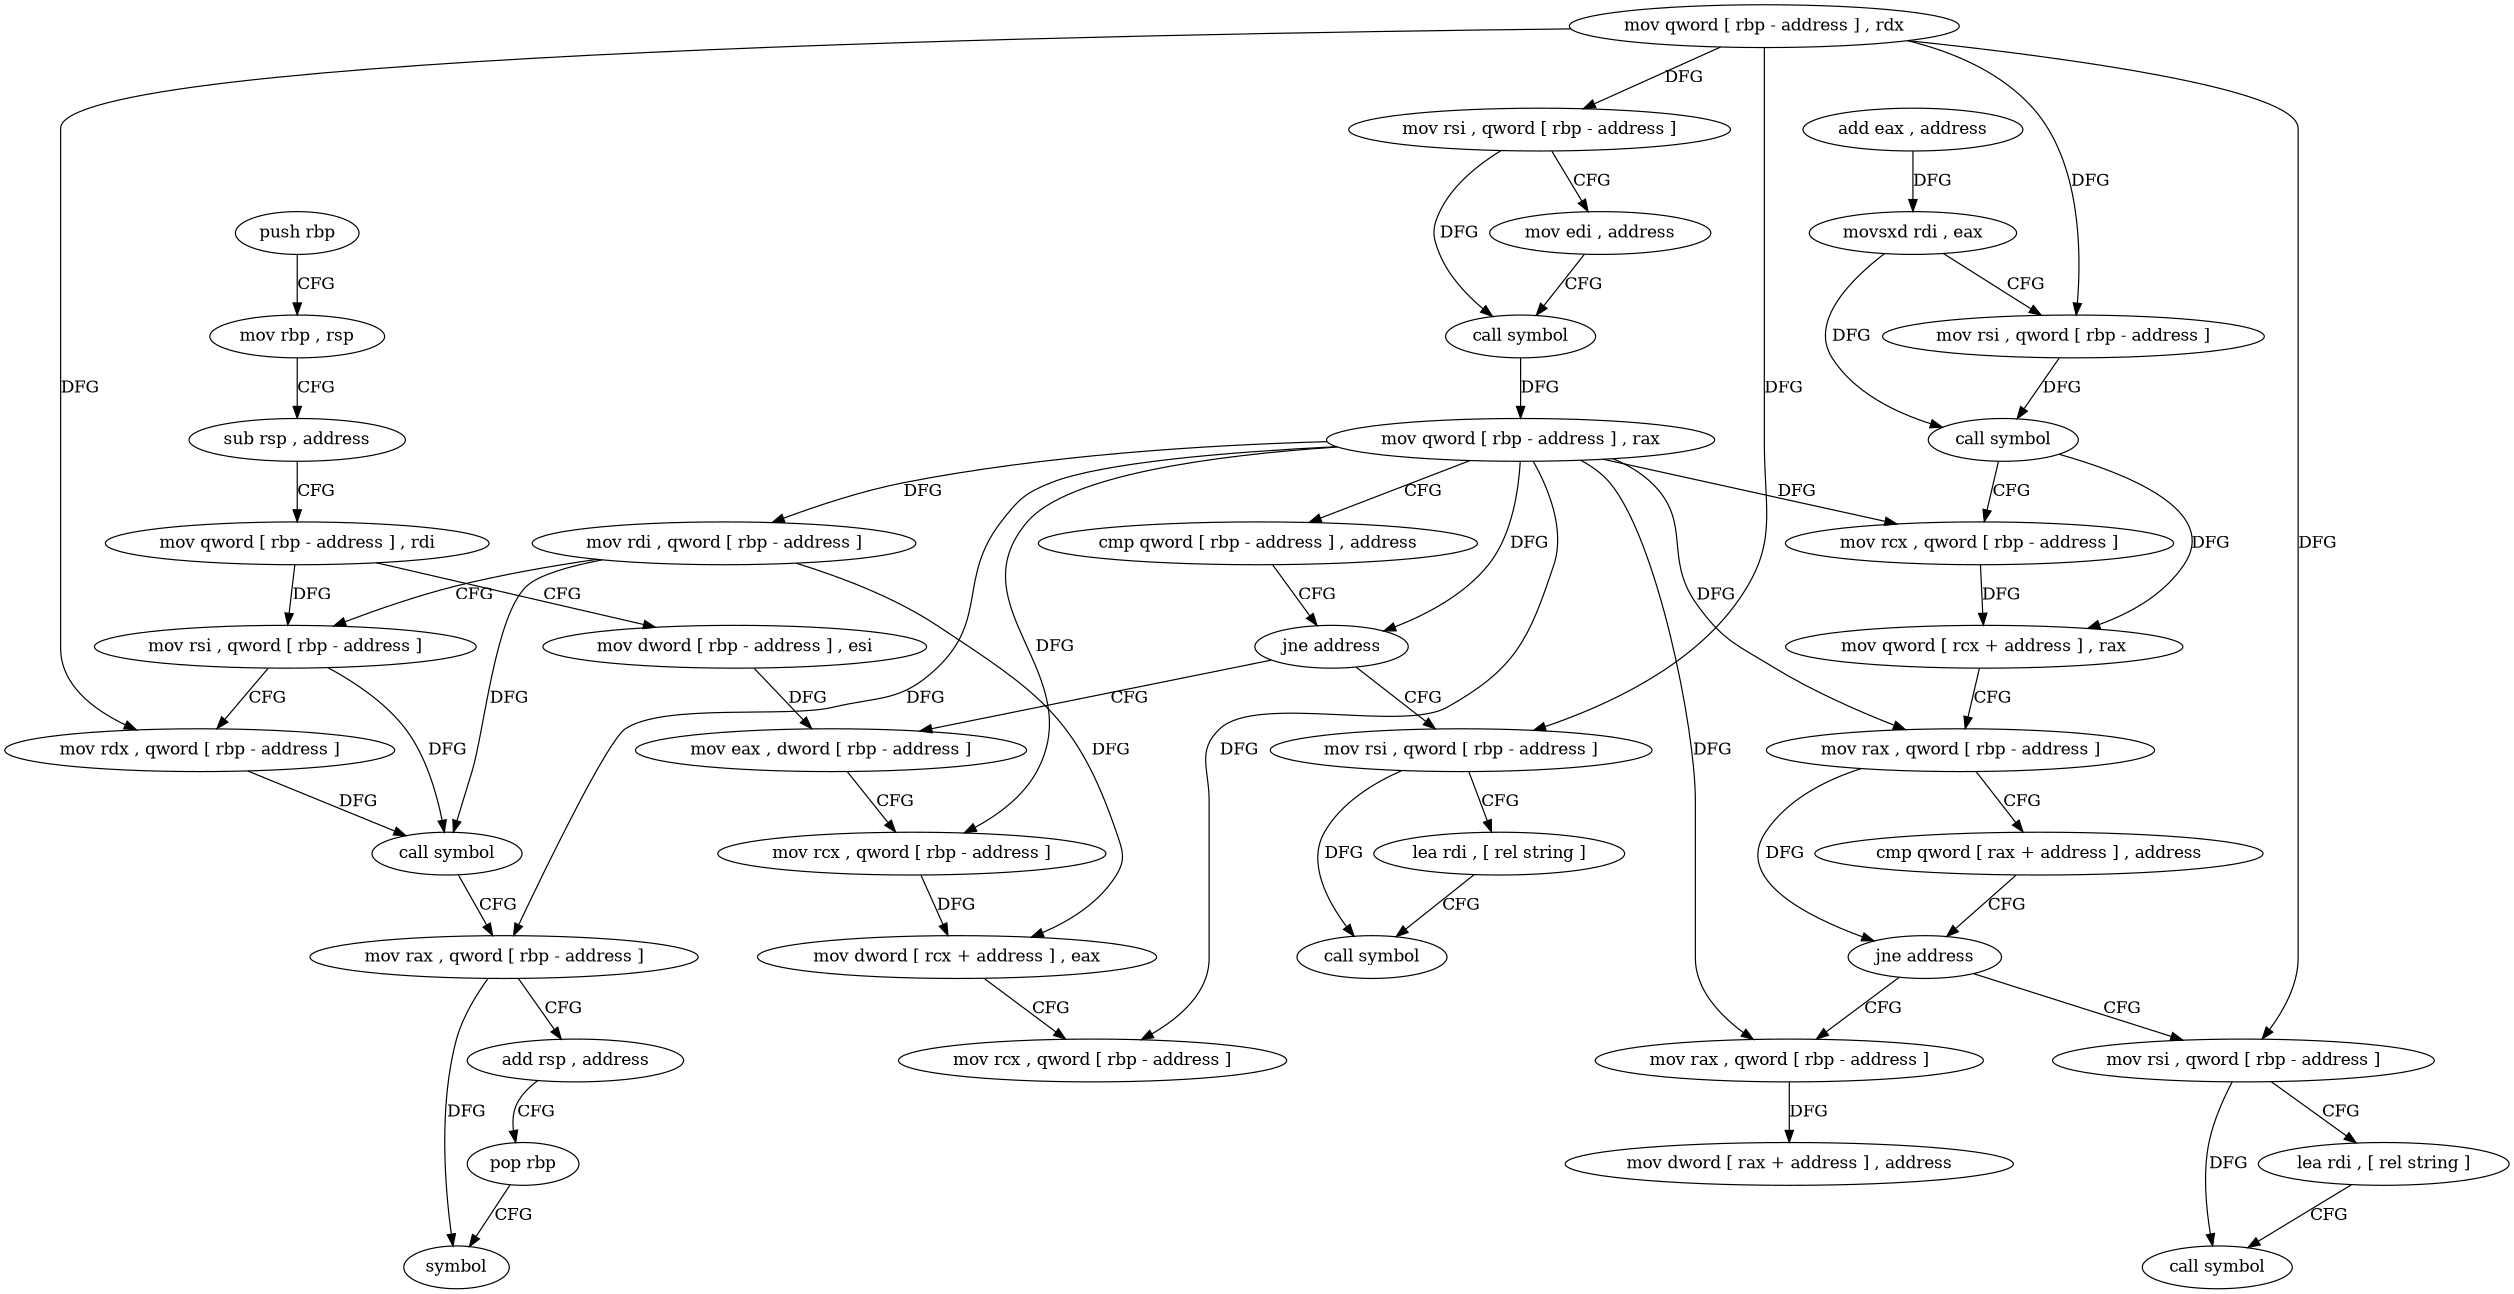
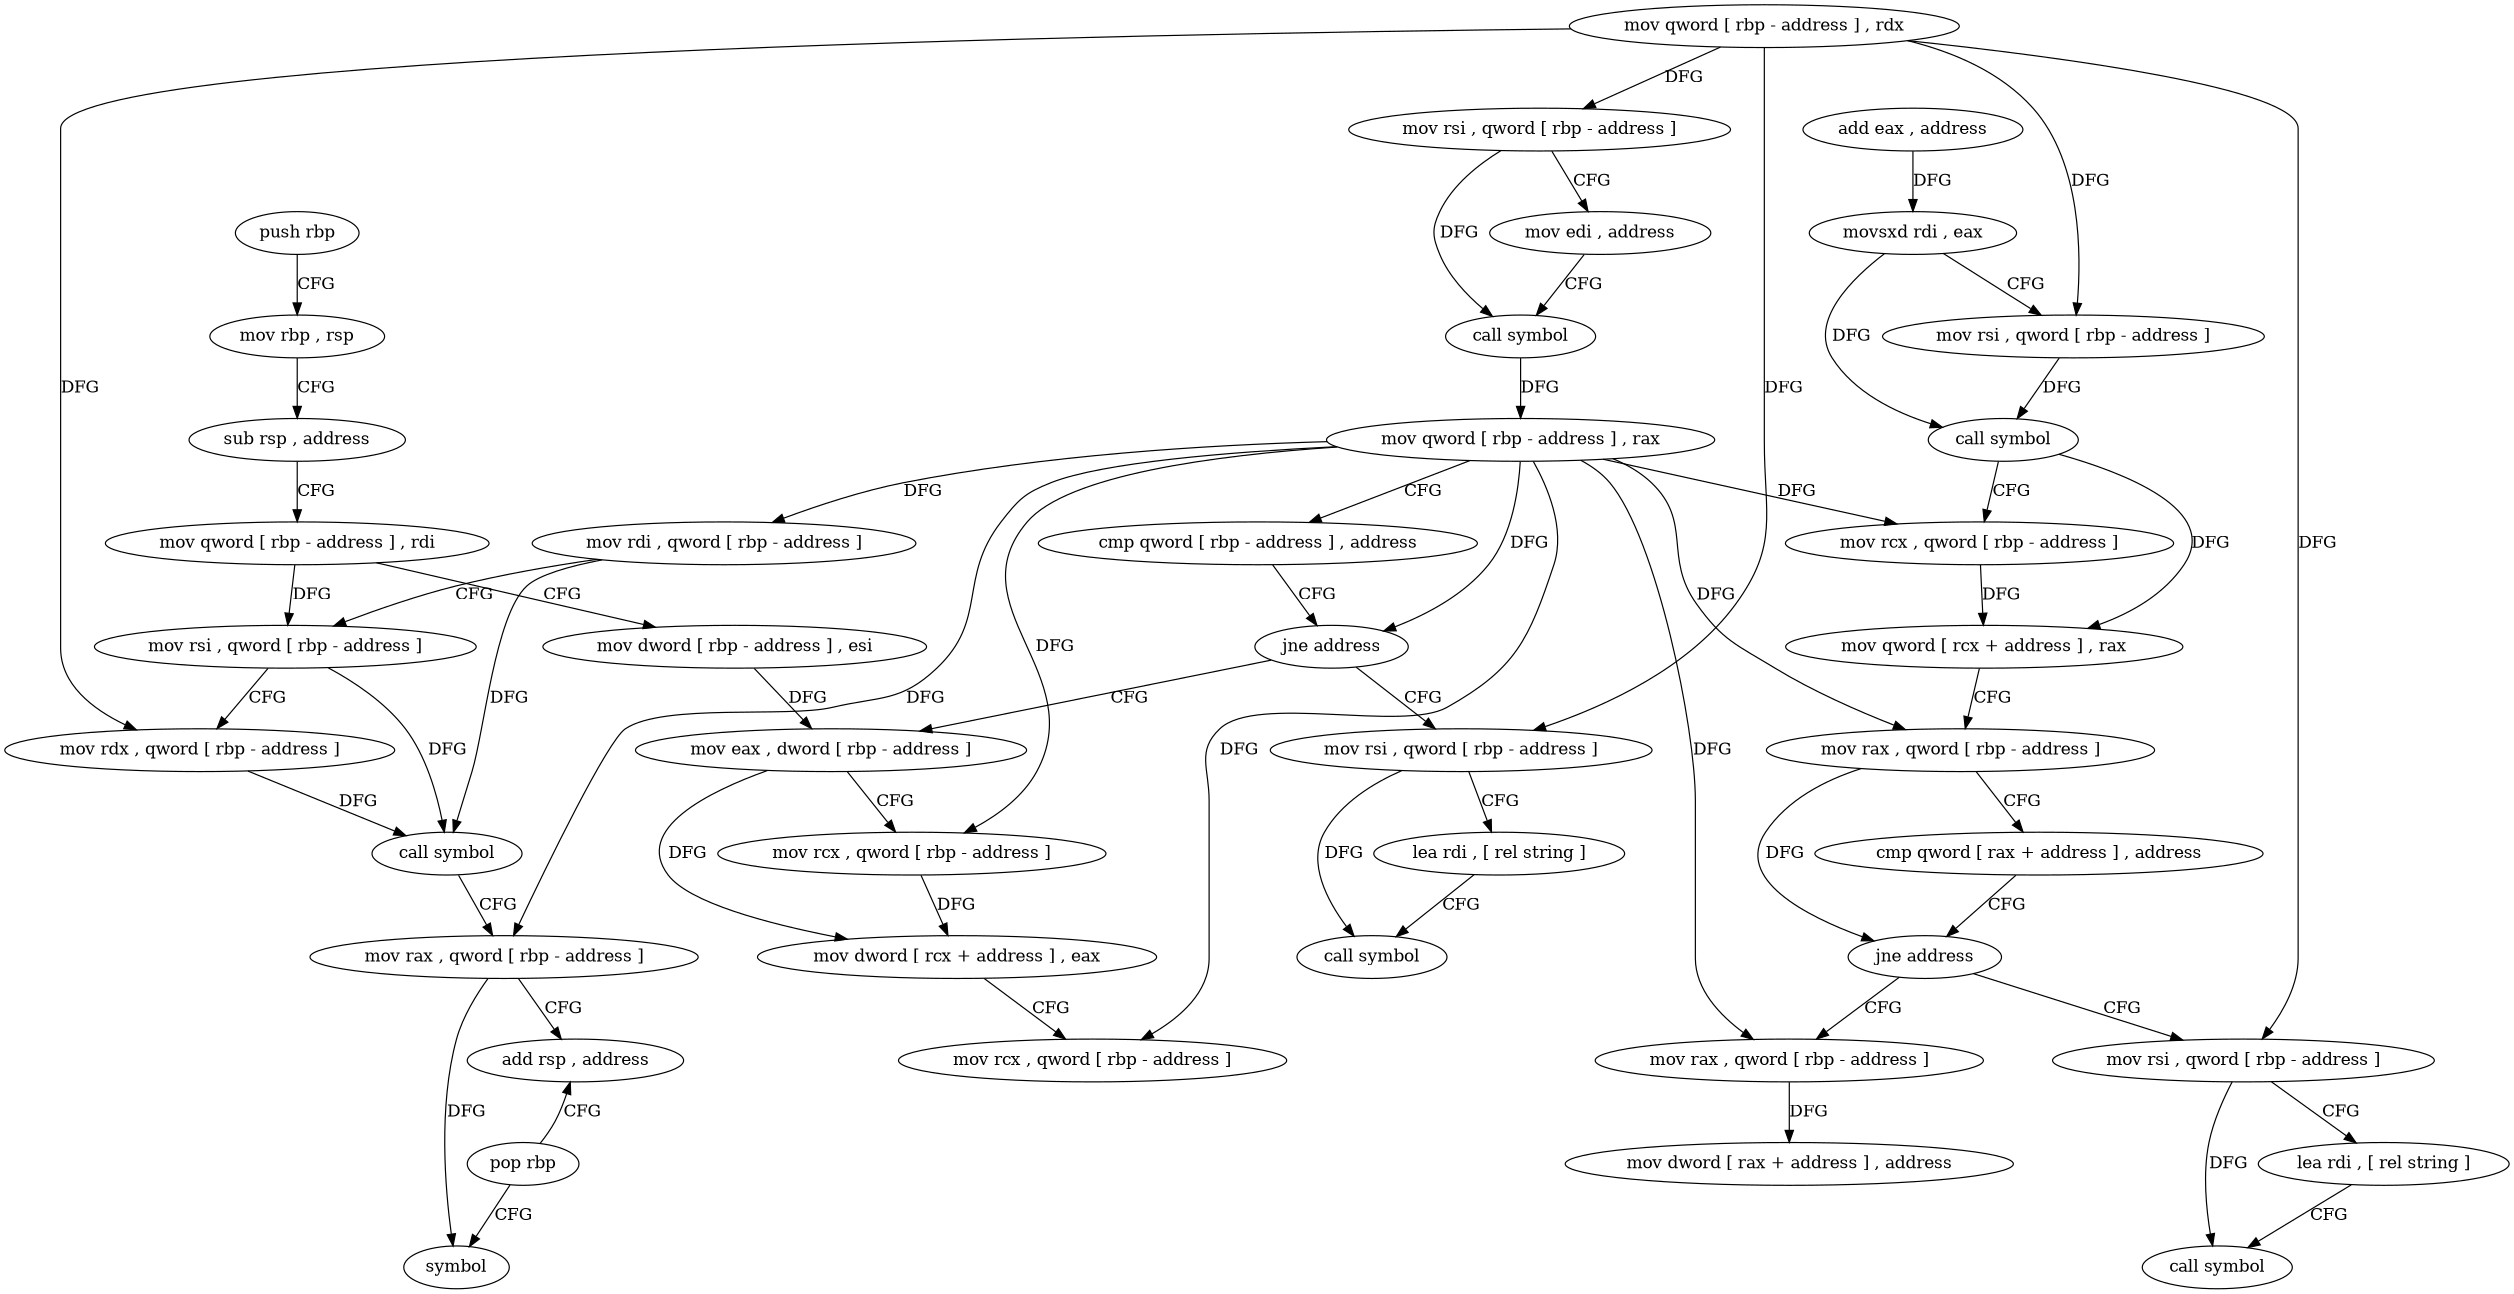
  digraph {
    n1 [label="push rbp"]
    n2 [label="mov rbp , rsp"]
    n3 [label="sub rsp , address"]
    n4 [label="mov qword [ rbp - address ] , rdi"]
    n5 [label="mov dword [ rbp - address ] , esi"]
    n6 [label="mov rsi , qword [ rbp - address ]"]
    n7 [label="mov eax , dword [ rbp - address ]"]
    n8 [label="mov rdx , qword [ rbp - address ]"]
    n9 [label="call symbol"]
    n10 [label="mov qword [ rbp - address ] , rdx"]
    n11 [label="mov rsi , qword [ rbp - address ]"]
    n12 [label="mov rsi , qword [ rbp - address ]"]
    n13 [label="mov rsi , qword [ rbp - address ]"]
    n14 [label="mov rsi , qword [ rbp - address ]"]
    n15 [label="mov rcx , qword [ rbp - address ]"]
    n16 [label="mov dword [ rcx + address ] , eax"]
    n17 [label="mov edi , address"]
    n18 [label="call symbol"]
    n19 [label="lea rdi , [ rel string ]"]
    n20 [label="call symbol"]
    n21 [label="call symbol"]
    n22 [label="lea rdi , [ rel string ]"]
    n23 [label="call symbol"]
    n24 [label="mov qword [ rbp - address ] , rax"]
    n25 [label="cmp qword [ rbp - address ] , address"]
    n26 [label="jne address"]
    n27 [label="mov rcx , qword [ rbp - address ]"]
    n28 [label="mov rcx , qword [ rbp - address ]"]
    n29 [label="mov rax , qword [ rbp - address ]"]
    n30 [label="mov rax , qword [ rbp - address ]"]
    n31 [label="mov rdi , qword [ rbp - address ]"]
    n32 [label="mov rax , qword [ rbp - address ]"]
    n33 [label="mov qword [ rcx + address ] , rax"]
    n34 [label="cmp qword [ rax + address ] , address"]
    n35 [label="jne address"]
    n36 [label="mov dword [ rax + address ] , address"]
    n37 [label="add rsp , address"]
    n38 [label=symbol]
    n39 [label="add eax , address"]
    n40 [label="movsxd rdi , eax"]
    n41 [label="pop rbp"]
    n1 -> n2 [label=CFG]
    n2 -> n3 [label=CFG]
    n3 -> n4 [label=CFG]
    n4 -> n5 [label=CFG]
    n4 -> n6 [label=DFG]
    n5 -> n7 [label=DFG]
    n6 -> n8 [label=CFG]
    n6 -> n9 [label=DFG]
    n7 -> n15 [label=CFG]
-   n31 -> n16 [label=DFG]
+   n7 -> n16 [label=DFG]
    n8 -> n9 [label=DFG]
    n9 -> n32 [label=CFG]
    n10 -> n8 [label=DFG]
    n10 -> n11 [label=DFG]
    n10 -> n12 [label=DFG]
    n10 -> n13 [label=DFG]
    n10 -> n14 [label=DFG]
    n11 -> n17 [label=CFG]
    n11 -> n18 [label=DFG]
    n12 -> n19 [label=CFG]
    n12 -> n20 [label=DFG]
    n13 -> n21 [label=DFG]
    n14 -> n22 [label=CFG]
    n14 -> n23 [label=DFG]
    n15 -> n16 [label=DFG]
    n16 -> n27 [label=CFG]
    n17 -> n18 [label=CFG]
    n18 -> n24 [label=DFG]
    n19 -> n20 [label=CFG]
    n21 -> n28 [label=CFG]
    n21 -> n33 [label=DFG]
    n22 -> n23 [label=CFG]
    n24 -> n15 [label=DFG]
    n24 -> n25 [label=CFG]
    n24 -> n26 [label=DFG]
    n24 -> n27 [label=DFG]
    n24 -> n28 [label=DFG]
    n24 -> n29 [label=DFG]
    n24 -> n30 [label=DFG]
    n24 -> n31 [label=DFG]
    n24 -> n32 [label=DFG]
    n25 -> n26 [label=CFG]
    n26 -> n7 [label=CFG]
    n26 -> n12 [label=CFG]
    n28 -> n33 [label=DFG]
    n29 -> n34 [label=CFG]
    n29 -> n35 [label=DFG]
    n30 -> n36 [label=DFG]
    n31 -> n6 [label=CFG]
    n31 -> n9 [label=DFG]
    n32 -> n37 [label=CFG]
    n32 -> n38 [label=DFG]
    n33 -> n29 [label=CFG]
    n34 -> n35 [label=CFG]
    n35 -> n14 [label=CFG]
    n35 -> n30 [label=CFG]
-   n37 -> n41 [label=CFG]
+   n41 -> n37 [label=CFG]
    n39 -> n40 [label=DFG]
    n40 -> n13 [label=CFG]
    n40 -> n21 [label=DFG]
    n41 -> n38 [label=CFG]
  }
